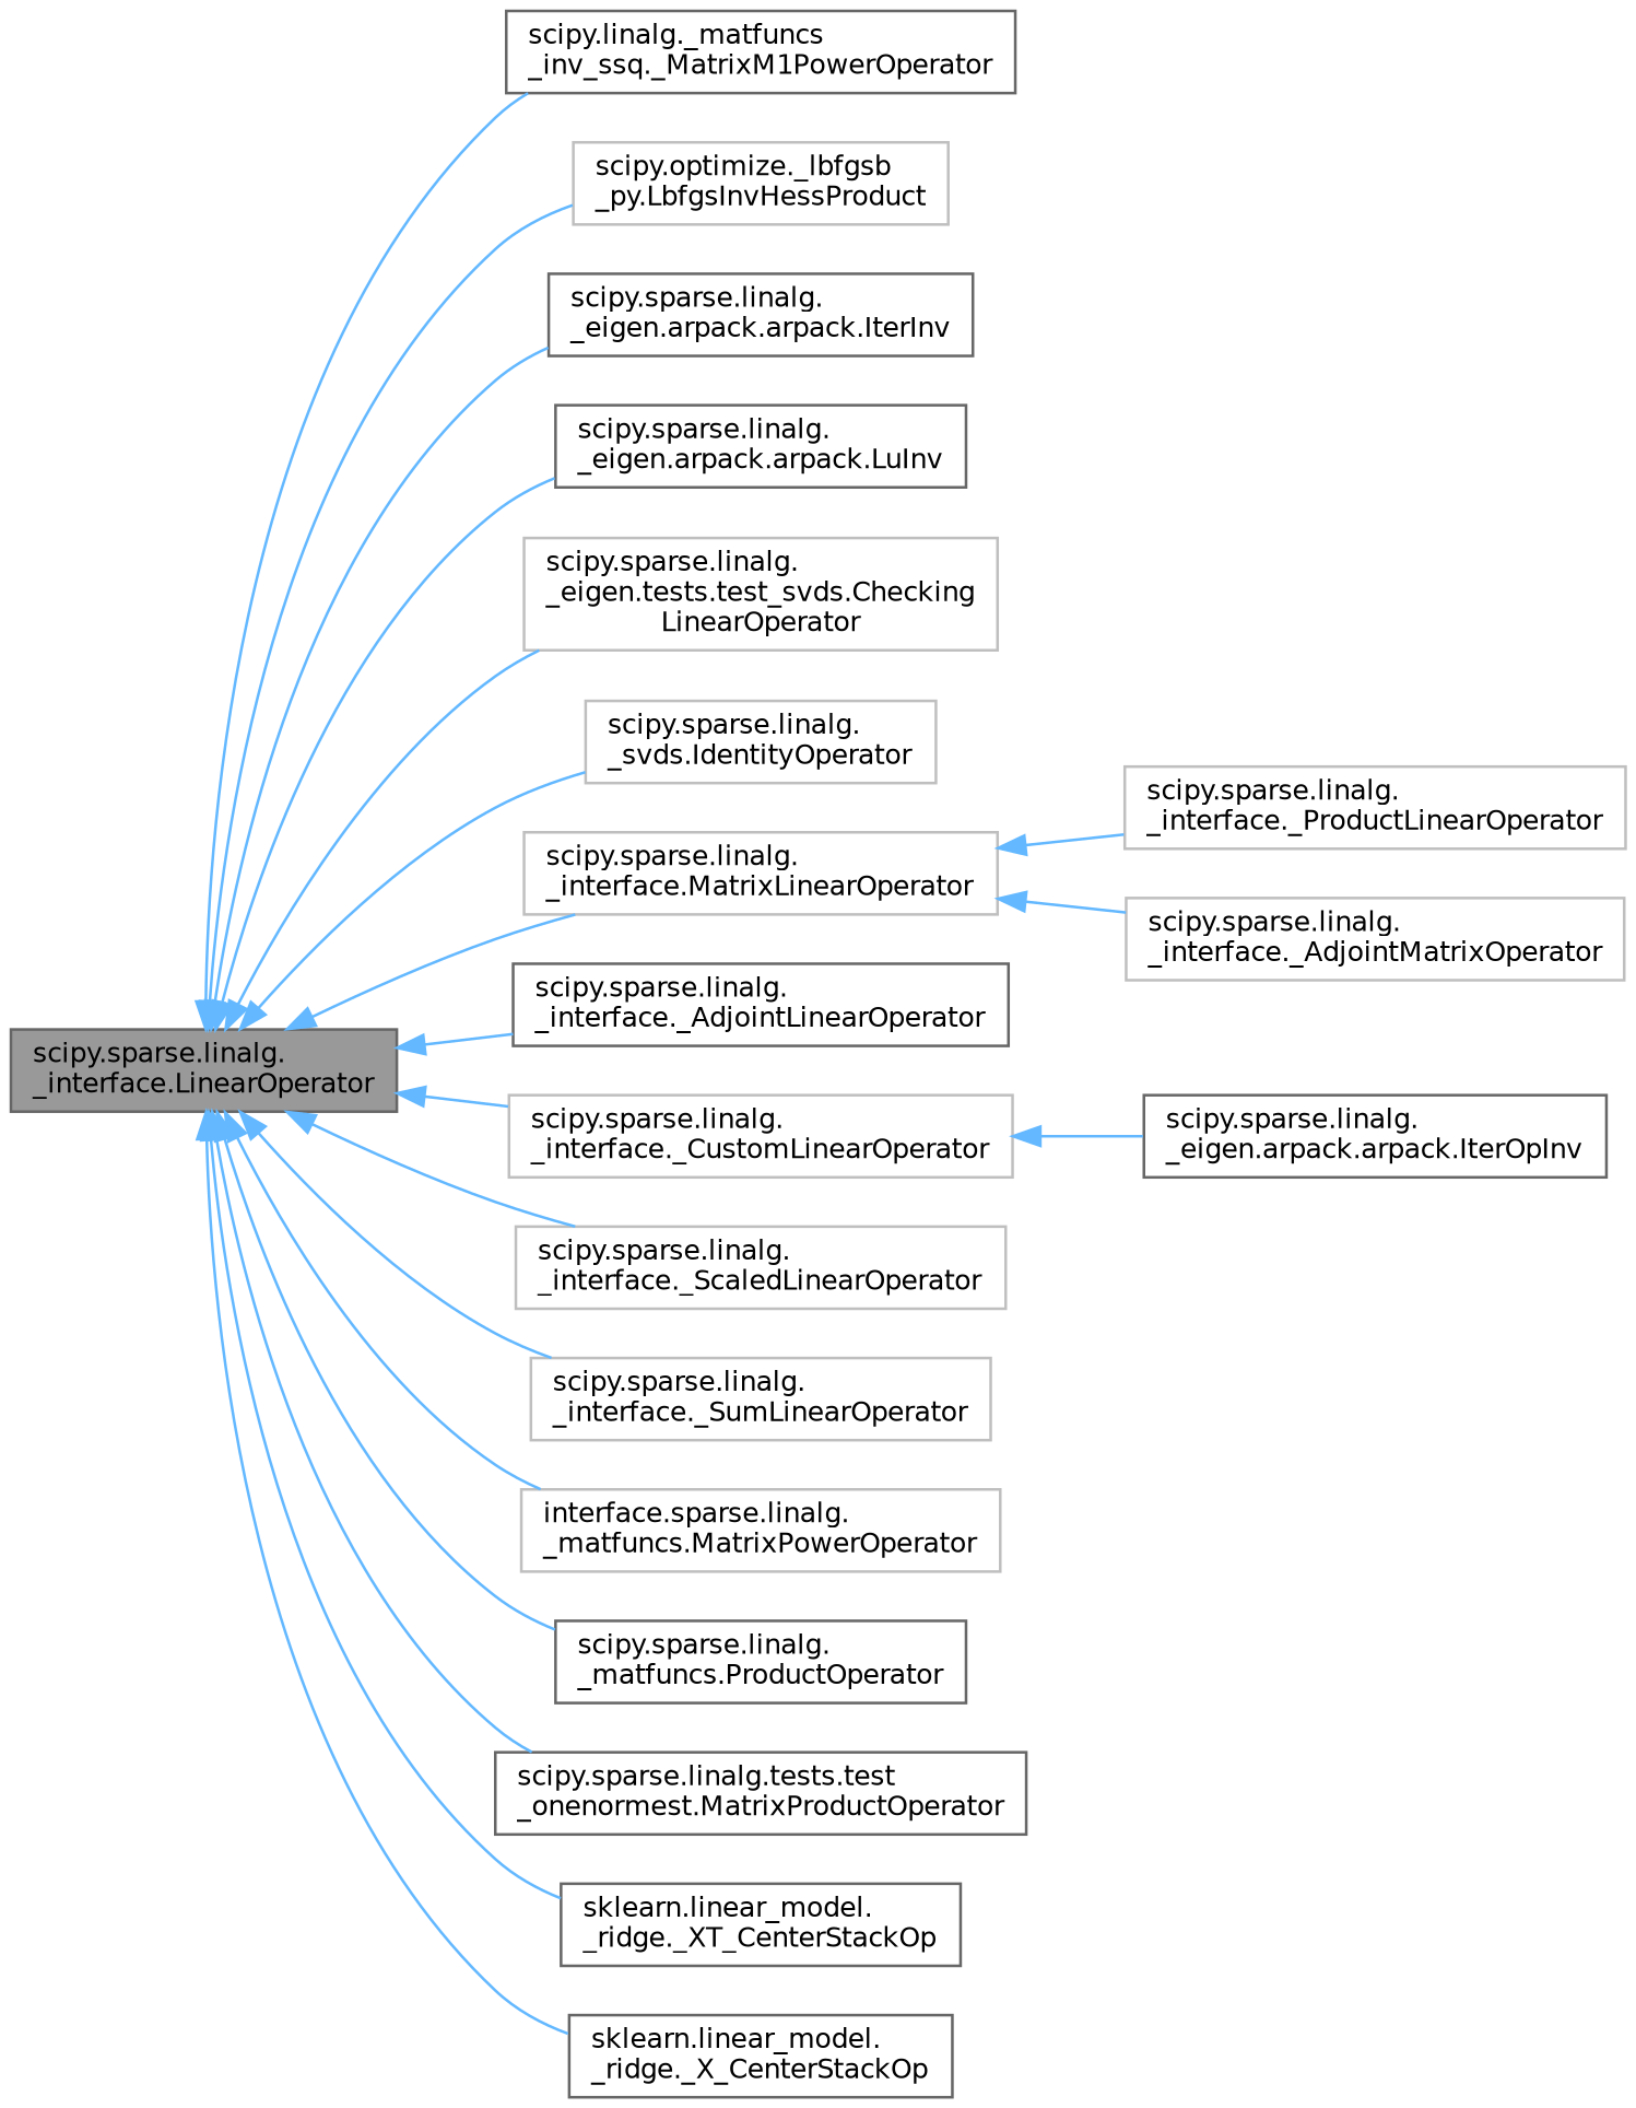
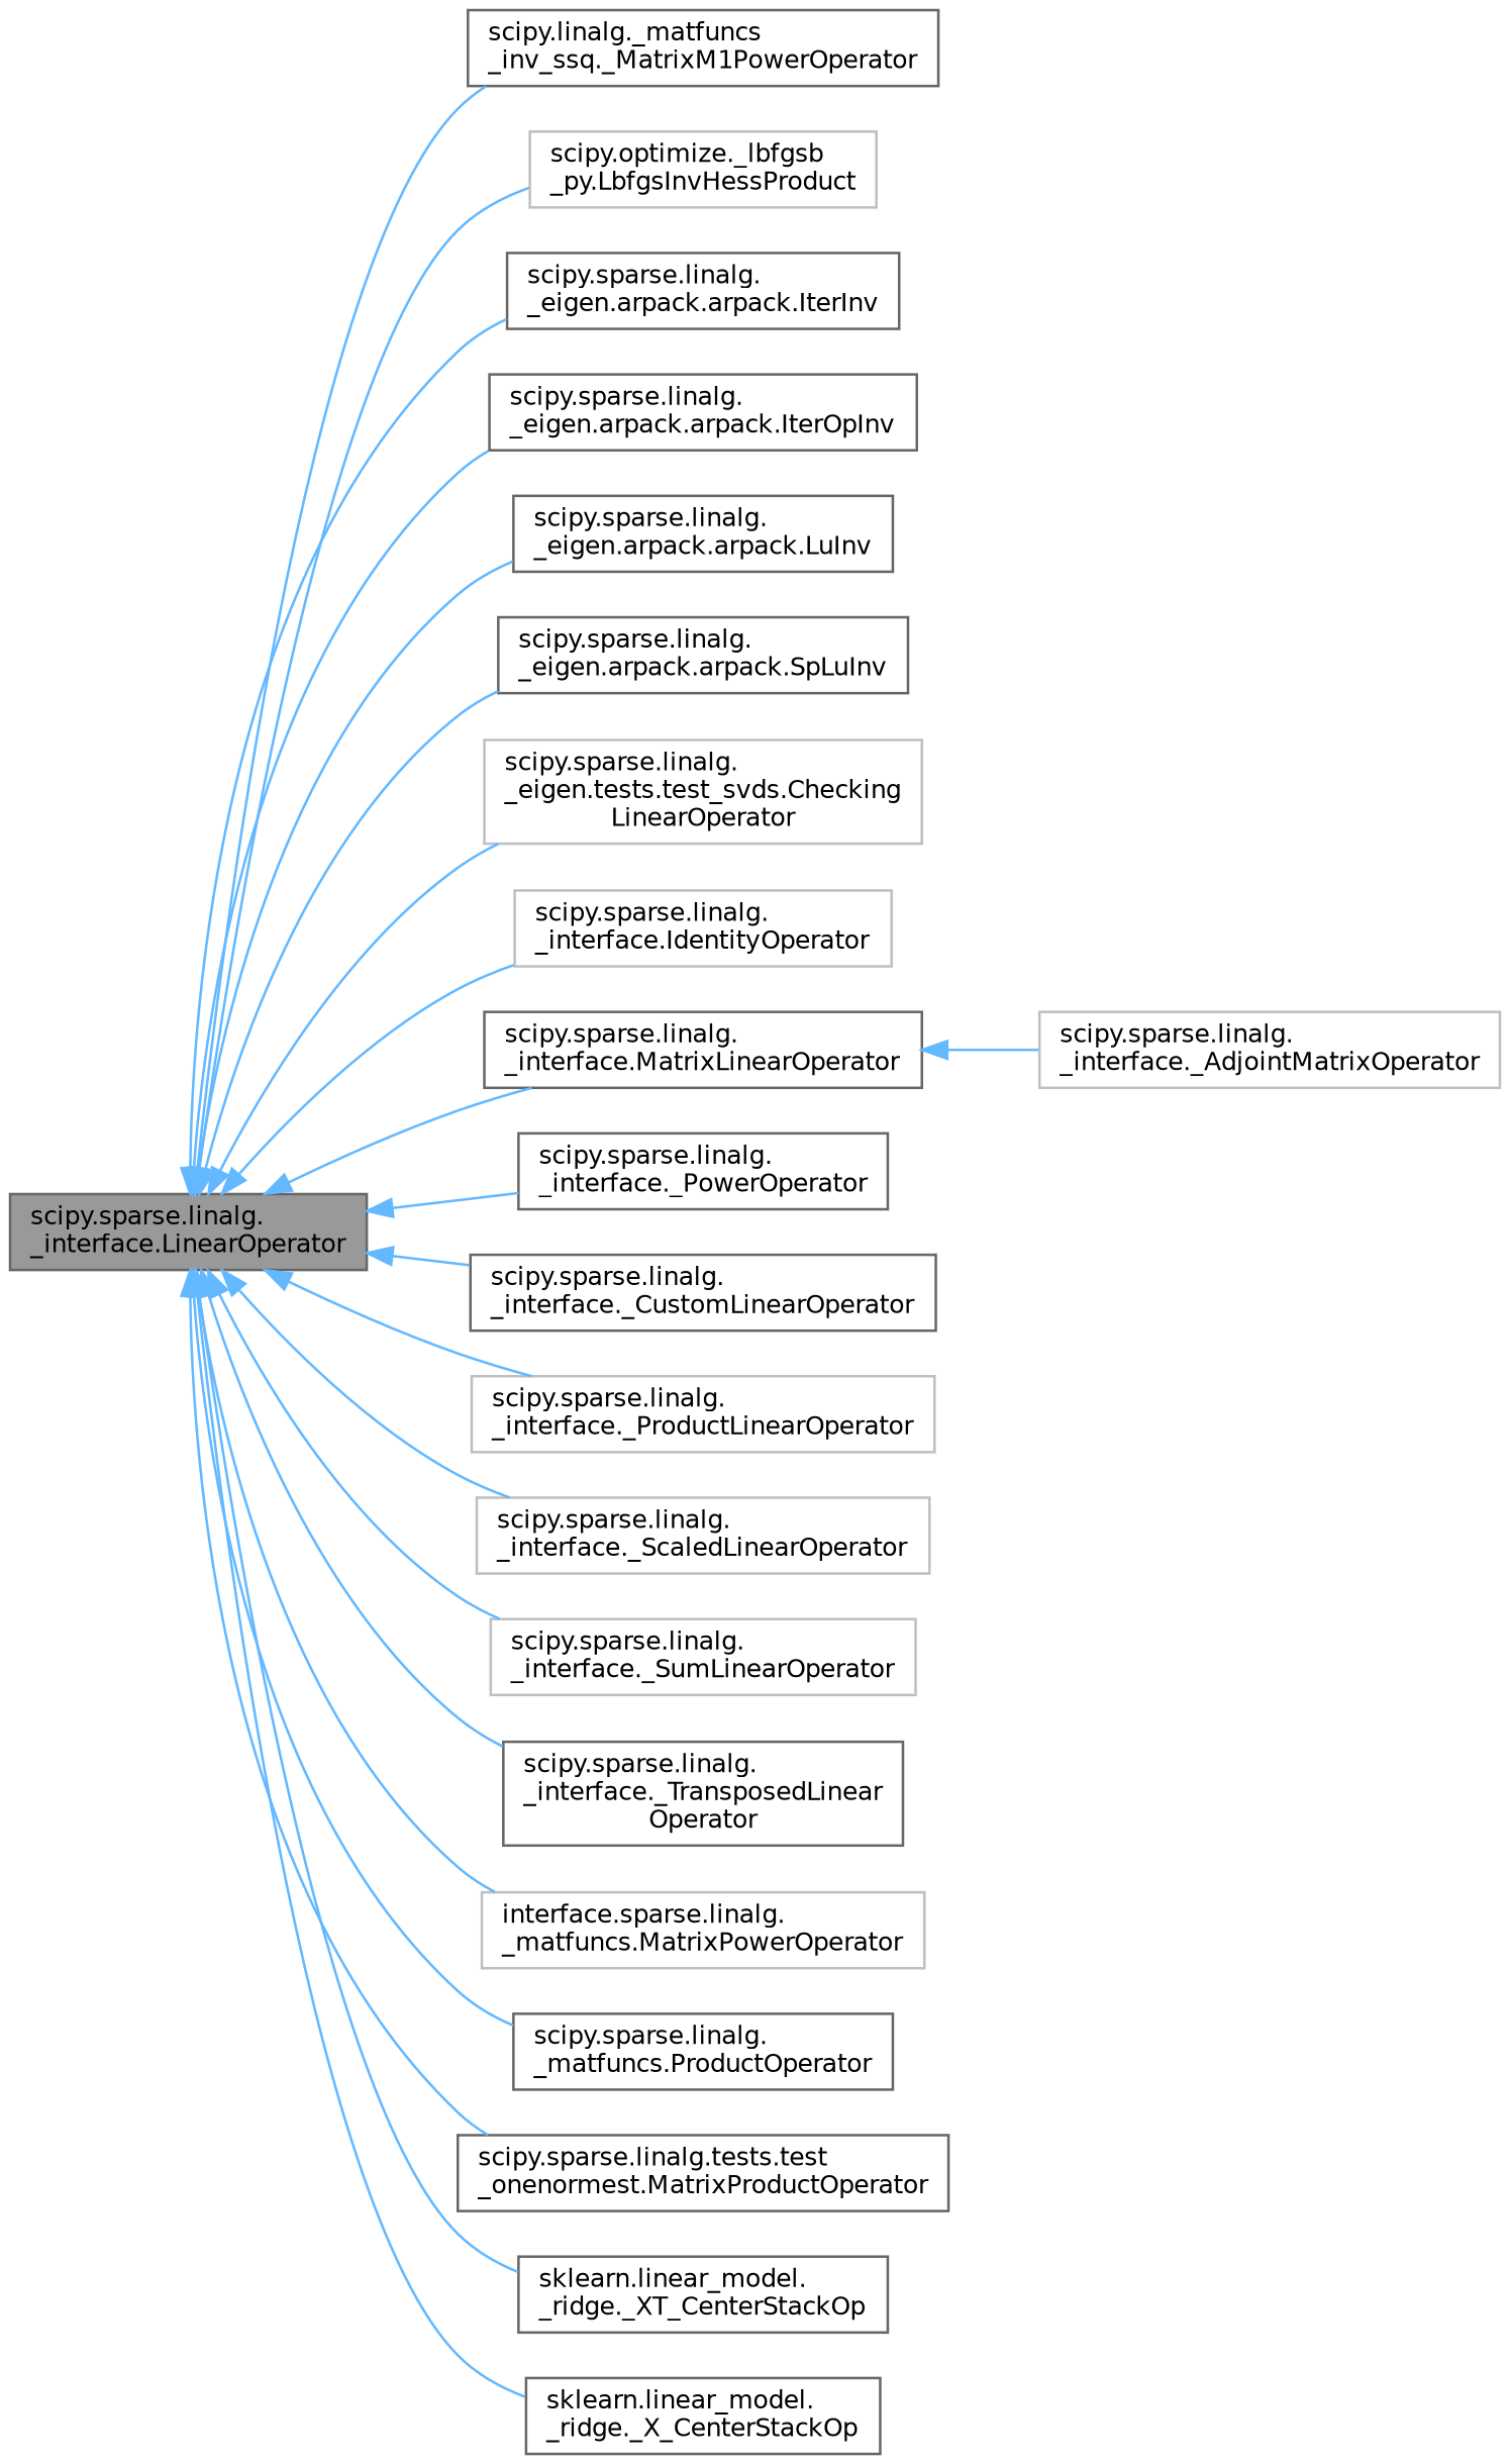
  digraph {
    rankdir=LR
    node [color=gray40 fillcolor=white fontname=Helvetica fontsize=10 shape=box style=filled]
    edge [color=steelblue1 dir=back fontname=Helvetica fontsize=10 labelfontname=Helvetica labelfontsize=10 style=solid]
    n1 [fillcolor=grey60 fontcolor=black height=0.2 label="scipy.sparse.linalg.\l_interface.LinearOperator" width=0.4]
    n2 [height=0.2 label="scipy.linalg._matfuncs\l_inv_ssq._MatrixM1PowerOperator" width=0.4]
    n3 [color=grey75 height=0.2 label="scipy.optimize._lbfgsb\l_py.LbfgsInvHessProduct" width=0.4]
    n4 [height=0.2 label="scipy.sparse.linalg.\l_eigen.arpack.arpack.IterInv" width=0.4]
    n5 [height=0.2 label="scipy.sparse.linalg.\l_eigen.arpack.arpack.IterOpInv" width=0.4]
    n6 [height=0.2 label="scipy.sparse.linalg.\l_eigen.arpack.arpack.LuInv" width=0.4]
+   n7 [height=0.2 label="scipy.sparse.linalg.\l_eigen.arpack.arpack.SpLuInv" width=0.4]
    n8 [color=grey75 height=0.2 label="scipy.sparse.linalg.\l_eigen.tests.test_svds.Checking\lLinearOperator" width=0.4]
-   n9 [color=grey75 height=0.2 label="scipy.sparse.linalg.\l_svds.IdentityOperator" width=0.4]
-   n10 [color=grey75 height=0.2 label="scipy.sparse.linalg.\l_interface.MatrixLinearOperator" width=0.4]
-   n11 [height=0.2 label="scipy.sparse.linalg.\l_interface._AdjointLinearOperator" width=0.4]
-   n12 [color=grey75 height=0.2 label="scipy.sparse.linalg.\l_interface._CustomLinearOperator" width=0.4]
+   n9 [color=grey75 height=0.2 label="scipy.sparse.linalg.\l_interface.IdentityOperator" width=0.4]
+   n10 [height=0.2 label="scipy.sparse.linalg.\l_interface.MatrixLinearOperator" width=0.4]
+   n11 [height=0.2 label="scipy.sparse.linalg.\l_interface._PowerOperator" width=0.4]
+   n12 [height=0.2 label="scipy.sparse.linalg.\l_interface._CustomLinearOperator" width=0.4]
    n13 [color=grey75 height=0.2 label="scipy.sparse.linalg.\l_interface._ProductLinearOperator" width=0.4]
    n14 [color=grey75 height=0.2 label="scipy.sparse.linalg.\l_interface._ScaledLinearOperator" width=0.4]
    n15 [color=grey75 height=0.2 label="scipy.sparse.linalg.\l_interface._SumLinearOperator" width=0.4]
+   n16 [height=0.2 label="scipy.sparse.linalg.\l_interface._TransposedLinear\lOperator" width=0.4]
    n17 [color=grey75 height=0.2 label="interface.sparse.linalg.\l_matfuncs.MatrixPowerOperator" width=0.4]
    n18 [height=0.2 label="scipy.sparse.linalg.\l_matfuncs.ProductOperator" width=0.4]
    n19 [height=0.2 label="scipy.sparse.linalg.tests.test\l_onenormest.MatrixProductOperator" width=0.4]
    n20 [height=0.2 label="sklearn.linear_model.\l_ridge._XT_CenterStackOp" width=0.4]
    n21 [height=0.2 label="sklearn.linear_model.\l_ridge._X_CenterStackOp" width=0.4]
    n22 [color=grey75 height=0.2 label="scipy.sparse.linalg.\l_interface._AdjointMatrixOperator" width=0.4]
    n1 -> n2
    n1 -> n3
    n1 -> n4
-   n12 -> n5
+   n1 -> n5
    n1 -> n6
+   n1 -> n7
    n1 -> n8
    n1 -> n9
    n1 -> n10
    n1 -> n11
    n1 -> n12
-   n10 -> n13
+   n1 -> n13
    n1 -> n14
    n1 -> n15
+   n1 -> n16
    n1 -> n17
    n1 -> n18
    n1 -> n19
    n1 -> n20
    n1 -> n21
    n10 -> n22
  }
